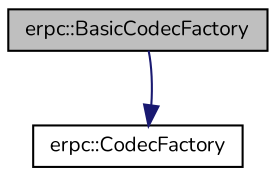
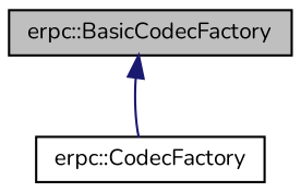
  digraph {
    fontname=Nunito
    node [color=black fontname=Nunito fontsize=10 shape=record style=filled]
    n1 [fillcolor=grey75 fontcolor=black height=0.2 label="erpc::BasicCodecFactory" width=0.4]
    n2 [fillcolor=white height=0.2 label="erpc::CodecFactory" width=0.4]
-   n2 -> n1 [color=midnightblue dir=back fontname=Nunito fontsize=10 labelfontname=Helvetica labelfontsize=10 style=solid]
+   n1 -> n2 [color=midnightblue dir=back fontname=Nunito fontsize=10 labelfontname=Helvetica labelfontsize=10 style=solid]
  }
